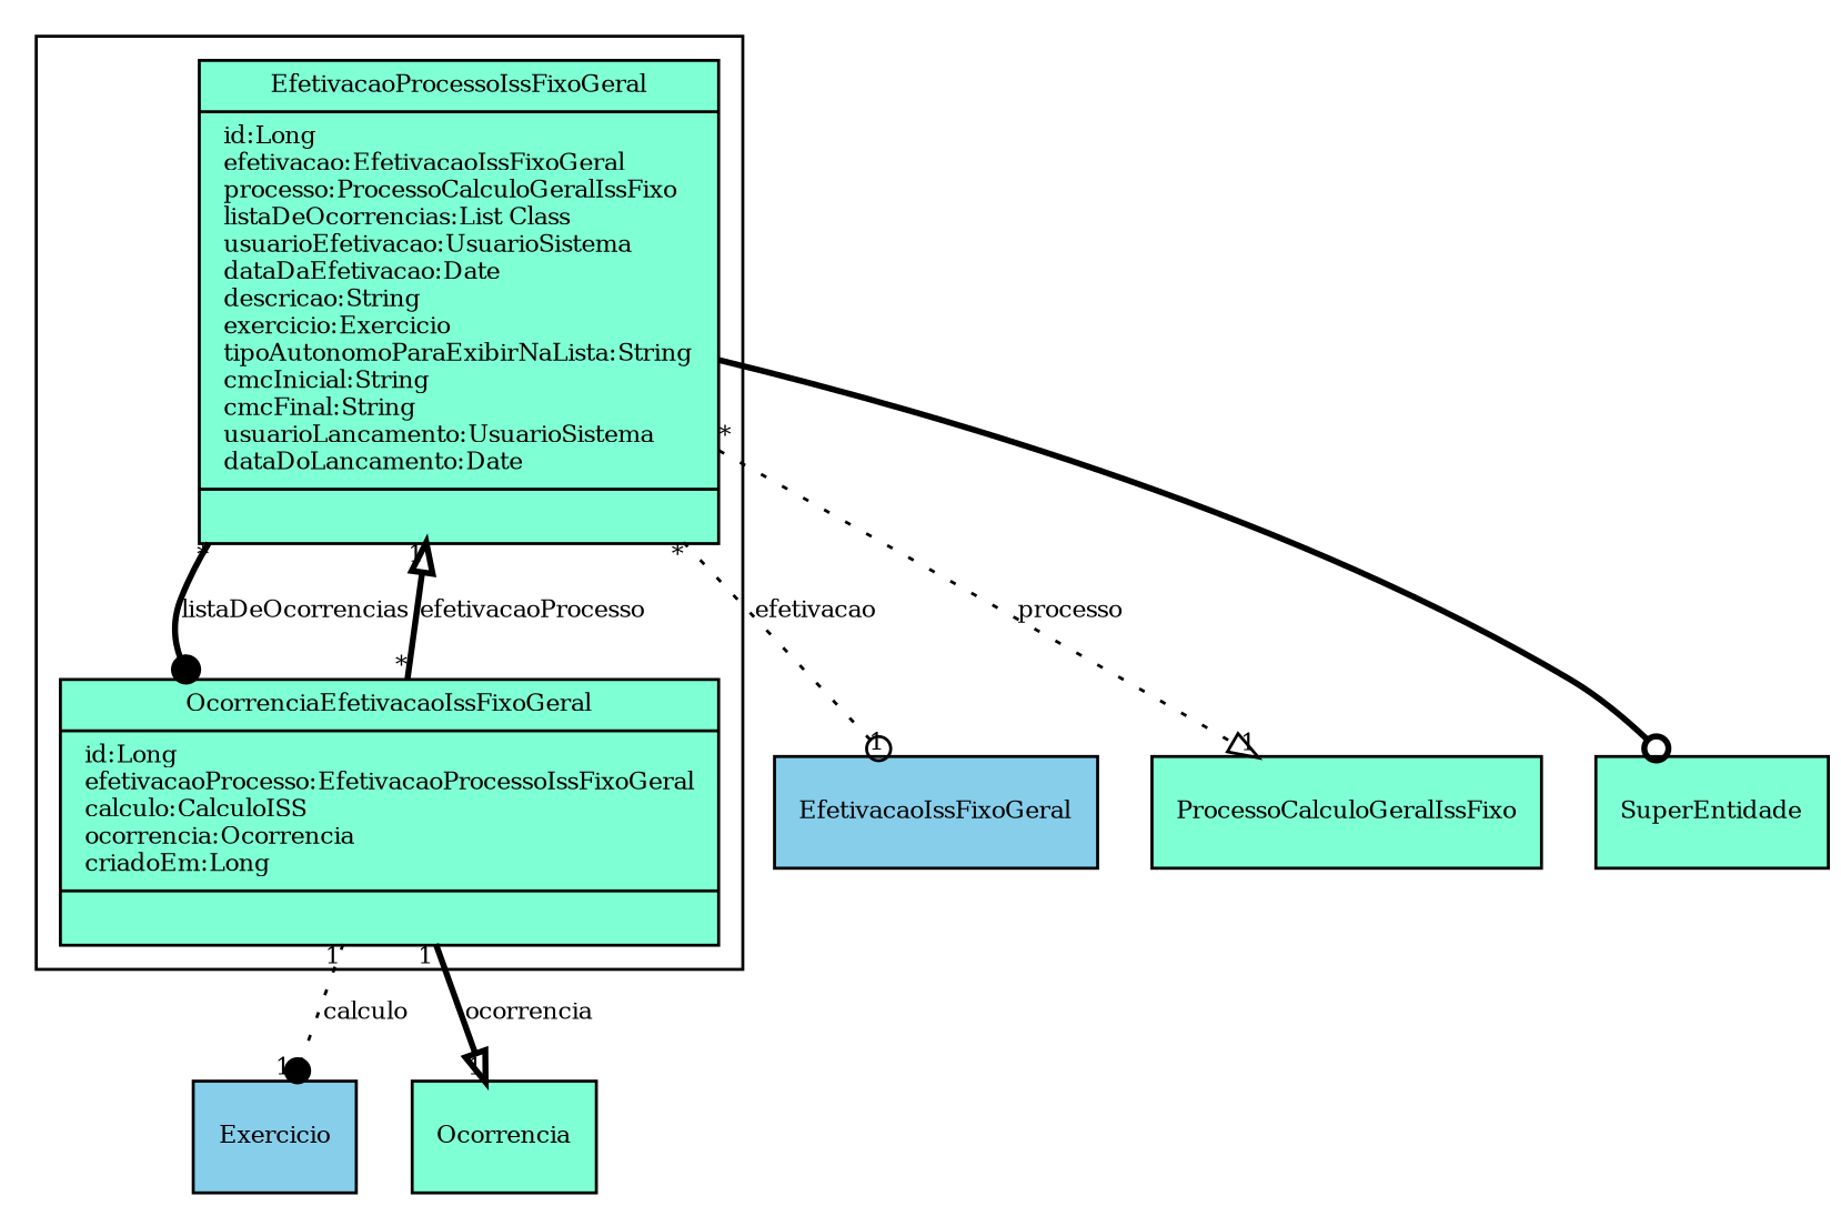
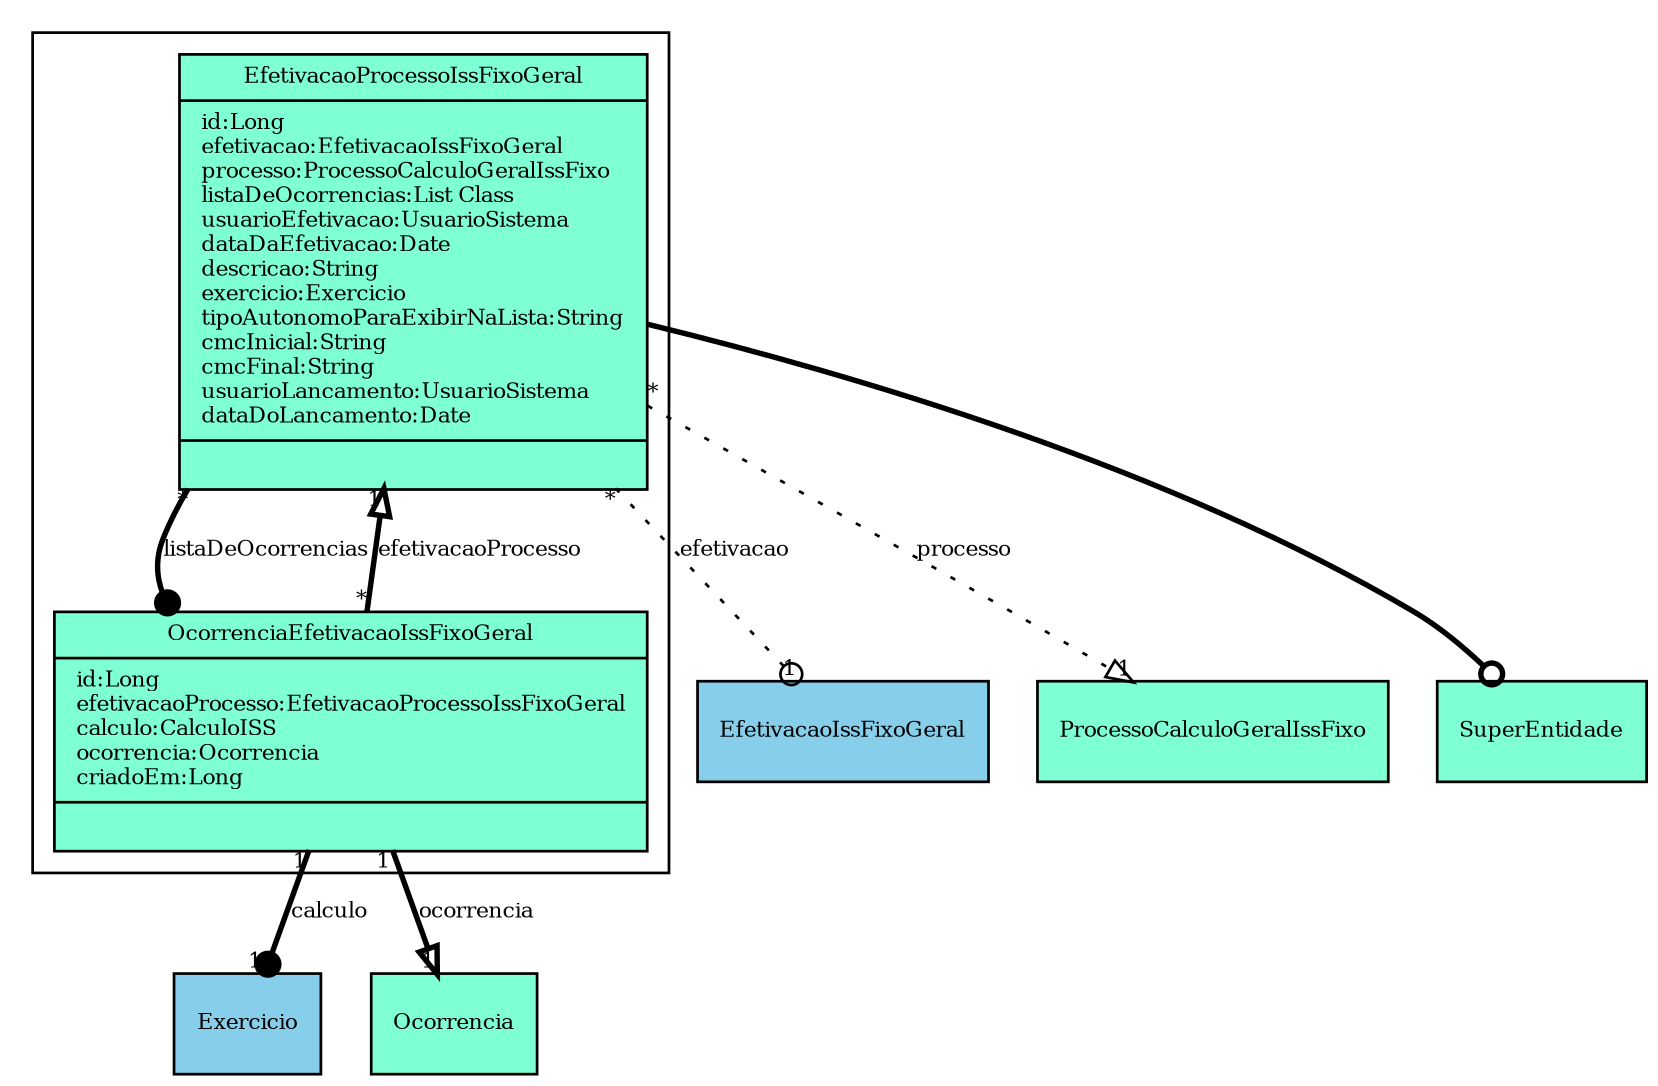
  digraph {
    fontname="Times-Roman"
    fontsize=8
    node [fillcolor=aquamarine fontname="Times-Roman" fontsize=8 shape=record style=filled]
    edge [arrowhead=onormal fontname="Times-Roman" fontsize=8 headlabel=1 style=bold taillabel="*"]
    n1 [label="{EfetivacaoProcessoIssFixoGeral|id:Long\lefetivacao:EfetivacaoIssFixoGeral\lprocesso:ProcessoCalculoGeralIssFixo\llistaDeOcorrencias:List Class\lusuarioEfetivacao:UsuarioSistema\ldataDaEfetivacao:Date\ldescricao:String\lexercicio:Exercicio\ltipoAutonomoParaExibirNaLista:String\lcmcInicial:String\lcmcFinal:String\lusuarioLancamento:UsuarioSistema\ldataDoLancamento:Date\l|\l}"]
    n2 [label="{OcorrenciaEfetivacaoIssFixoGeral|id:Long\lefetivacaoProcesso:EfetivacaoProcessoIssFixoGeral\lcalculo:CalculoISS\locorrencia:Ocorrencia\lcriadoEm:Long\l|\l}"]
    EfetivacaoIssFixoGeral [fillcolor=skyblue]
    ProcessoCalculoGeralIssFixo
    SuperEntidade
    n6 [fillcolor=skyblue label=Exercicio]
    Ocorrencia
    subgraph cluster_1 {
      n1
      n2
    }
    n1 -> n2 [arrowhead=dot headlabel="*" label=listaDeOcorrencias]
    n1 -> EfetivacaoIssFixoGeral [arrowhead=odot label=efetivacao style=dotted]
    n1 -> ProcessoCalculoGeralIssFixo [label=processo style=dotted]
    n1 -> SuperEntidade [arrowhead=odot headlabel="" taillabel=""]
    n2 -> n1 [label=efetivacaoProcesso]
-   n2 -> n6 [arrowhead=dot label=calculo style=dotted taillabel=1]
+   n2 -> n6 [arrowhead=dot label=calculo taillabel=1]
    n2 -> Ocorrencia [label=ocorrencia taillabel=1]
  }
